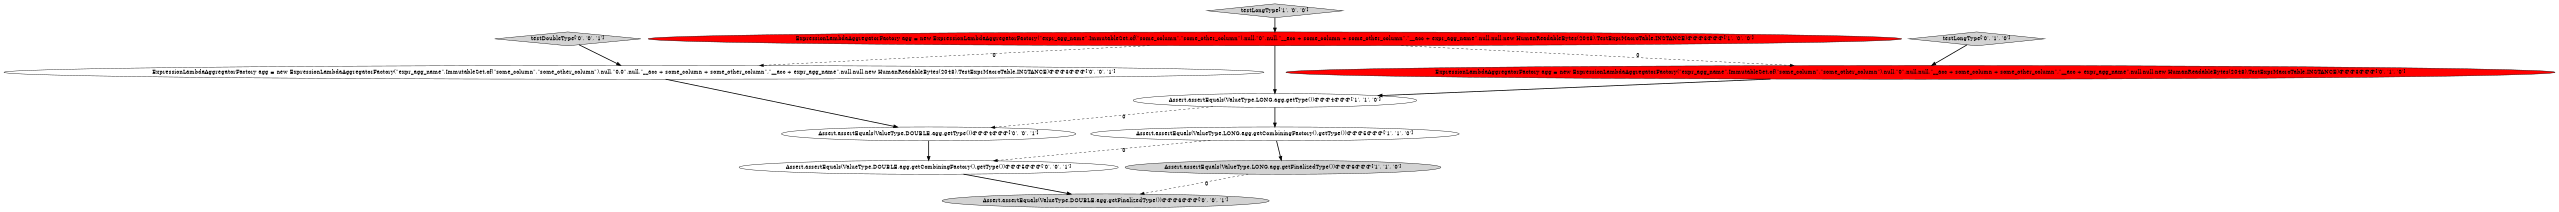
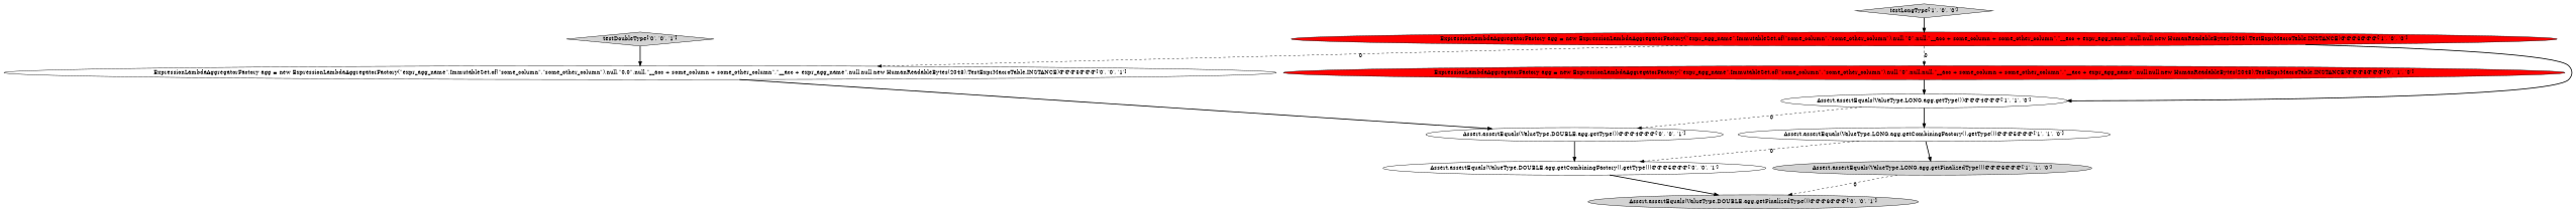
  digraph {
    node [fillcolor=white shape=ellipse style=filled]
    edge [style=bold]
    n1 [label="ExpressionLambdaAggregatorFactory agg = new ExpressionLambdaAggregatorFactory(\"expr_agg_name\",ImmutableSet.of(\"some_column\",\"some_other_column\"),null,\"0.0\",null,\"__acc + some_column + some_other_column\",\"__acc + expr_agg_name\",null,null,new HumanReadableBytes(2048),TestExprMacroTable.INSTANCE)@@@3@@@['0', '0', '1']"]
    n2 [label="Assert.assertEquals(ValueType.DOUBLE,agg.getType())@@@4@@@['0', '0', '1']"]
    n3 [fillcolor=red label="ExpressionLambdaAggregatorFactory agg = new ExpressionLambdaAggregatorFactory(\"expr_agg_name\",ImmutableSet.of(\"some_column\",\"some_other_column\"),null,\"0\",null,null,\"__acc + some_column + some_other_column\",\"__acc + expr_agg_name\",null,null,new HumanReadableBytes(2048),TestExprMacroTable.INSTANCE)@@@3@@@['0', '1', '0']"]
    n4 [label="Assert.assertEquals(ValueType.LONG,agg.getType())@@@4@@@['1', '1', '0']"]
    n5 [fillcolor=red label="ExpressionLambdaAggregatorFactory agg = new ExpressionLambdaAggregatorFactory(\"expr_agg_name\",ImmutableSet.of(\"some_column\",\"some_other_column\"),null,\"0\",null,\"__acc + some_column + some_other_column\",\"__acc + expr_agg_name\",null,null,new HumanReadableBytes(2048),TestExprMacroTable.INSTANCE)@@@3@@@['1', '0', '0']"]
    n6 [label="Assert.assertEquals(ValueType.DOUBLE,agg.getCombiningFactory().getType())@@@5@@@['0', '0', '1']"]
    n7 [fillcolor=lightgray label="Assert.assertEquals(ValueType.LONG,agg.getFinalizedType())@@@6@@@['1', '1', '0']"]
    n8 [fillcolor=lightgray label="Assert.assertEquals(ValueType.DOUBLE,agg.getFinalizedType())@@@6@@@['0', '0', '1']"]
    n9 [label="Assert.assertEquals(ValueType.LONG,agg.getCombiningFactory().getType())@@@5@@@['1', '1', '0']"]
    n10 [fillcolor=lightgray label="testDoubleType['0', '0', '1']" shape=diamond]
-   n11 [fillcolor=lightgray label="testLongType['0', '1', '0']" shape=diamond]
    n12 [fillcolor=lightgray label="testLongType['1', '0', '0']" shape=diamond]
    n1 -> n2
    n2 -> n6
    n3 -> n4
    n4 -> n2 [label=0 style=dashed]
    n4 -> n9
    n5 -> n1 [label=0 style=dashed]
    n5 -> n3 [label=0 style=dashed]
    n5 -> n4
    n6 -> n8
    n7 -> n8 [label=0 style=dashed]
    n9 -> n6 [label=0 style=dashed]
    n9 -> n7
    n10 -> n1
-   n11 -> n3
    n12 -> n5
  }
